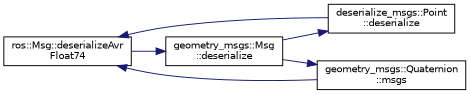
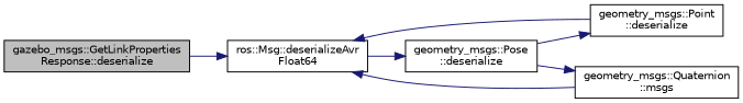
  digraph {
    rankdir=LR
    node [color=black fillcolor=white fontname=Helvetica fontsize=10 shape=record style=filled]
    edge [color=midnightblue fontname=Helvetica fontsize=10 labelfontname=Helvetica labelfontsize=10 style=solid]
-   n2 [height=0.2 label="ros::Msg::deserializeAvr\lFloat74" width=0.4]
-   n3 [height=0.2 label="geometry_msgs::Msg\l::deserialize" width=0.4]
-   n4 [height=0.2 label="deserialize_msgs::Point\l::deserialize" width=0.4]
+   n1 [fillcolor=grey75 fontcolor=black height=0.2 label="gazebo_msgs::GetLinkProperties\lResponse::deserialize" width=0.4]
+   n2 [height=0.2 label="ros::Msg::deserializeAvr\lFloat64" width=0.4]
+   n3 [height=0.2 label="geometry_msgs::Pose\l::deserialize" width=0.4]
+   n4 [height=0.2 label="geometry_msgs::Point\l::deserialize" width=0.4]
    n5 [height=0.2 label="geometry_msgs::Quaternion\l::msgs" width=0.4]
+   n1 -> n2
    n2 -> n3
    n3 -> n4
    n3 -> n5
    n4 -> n2
    n5 -> n2
  }
